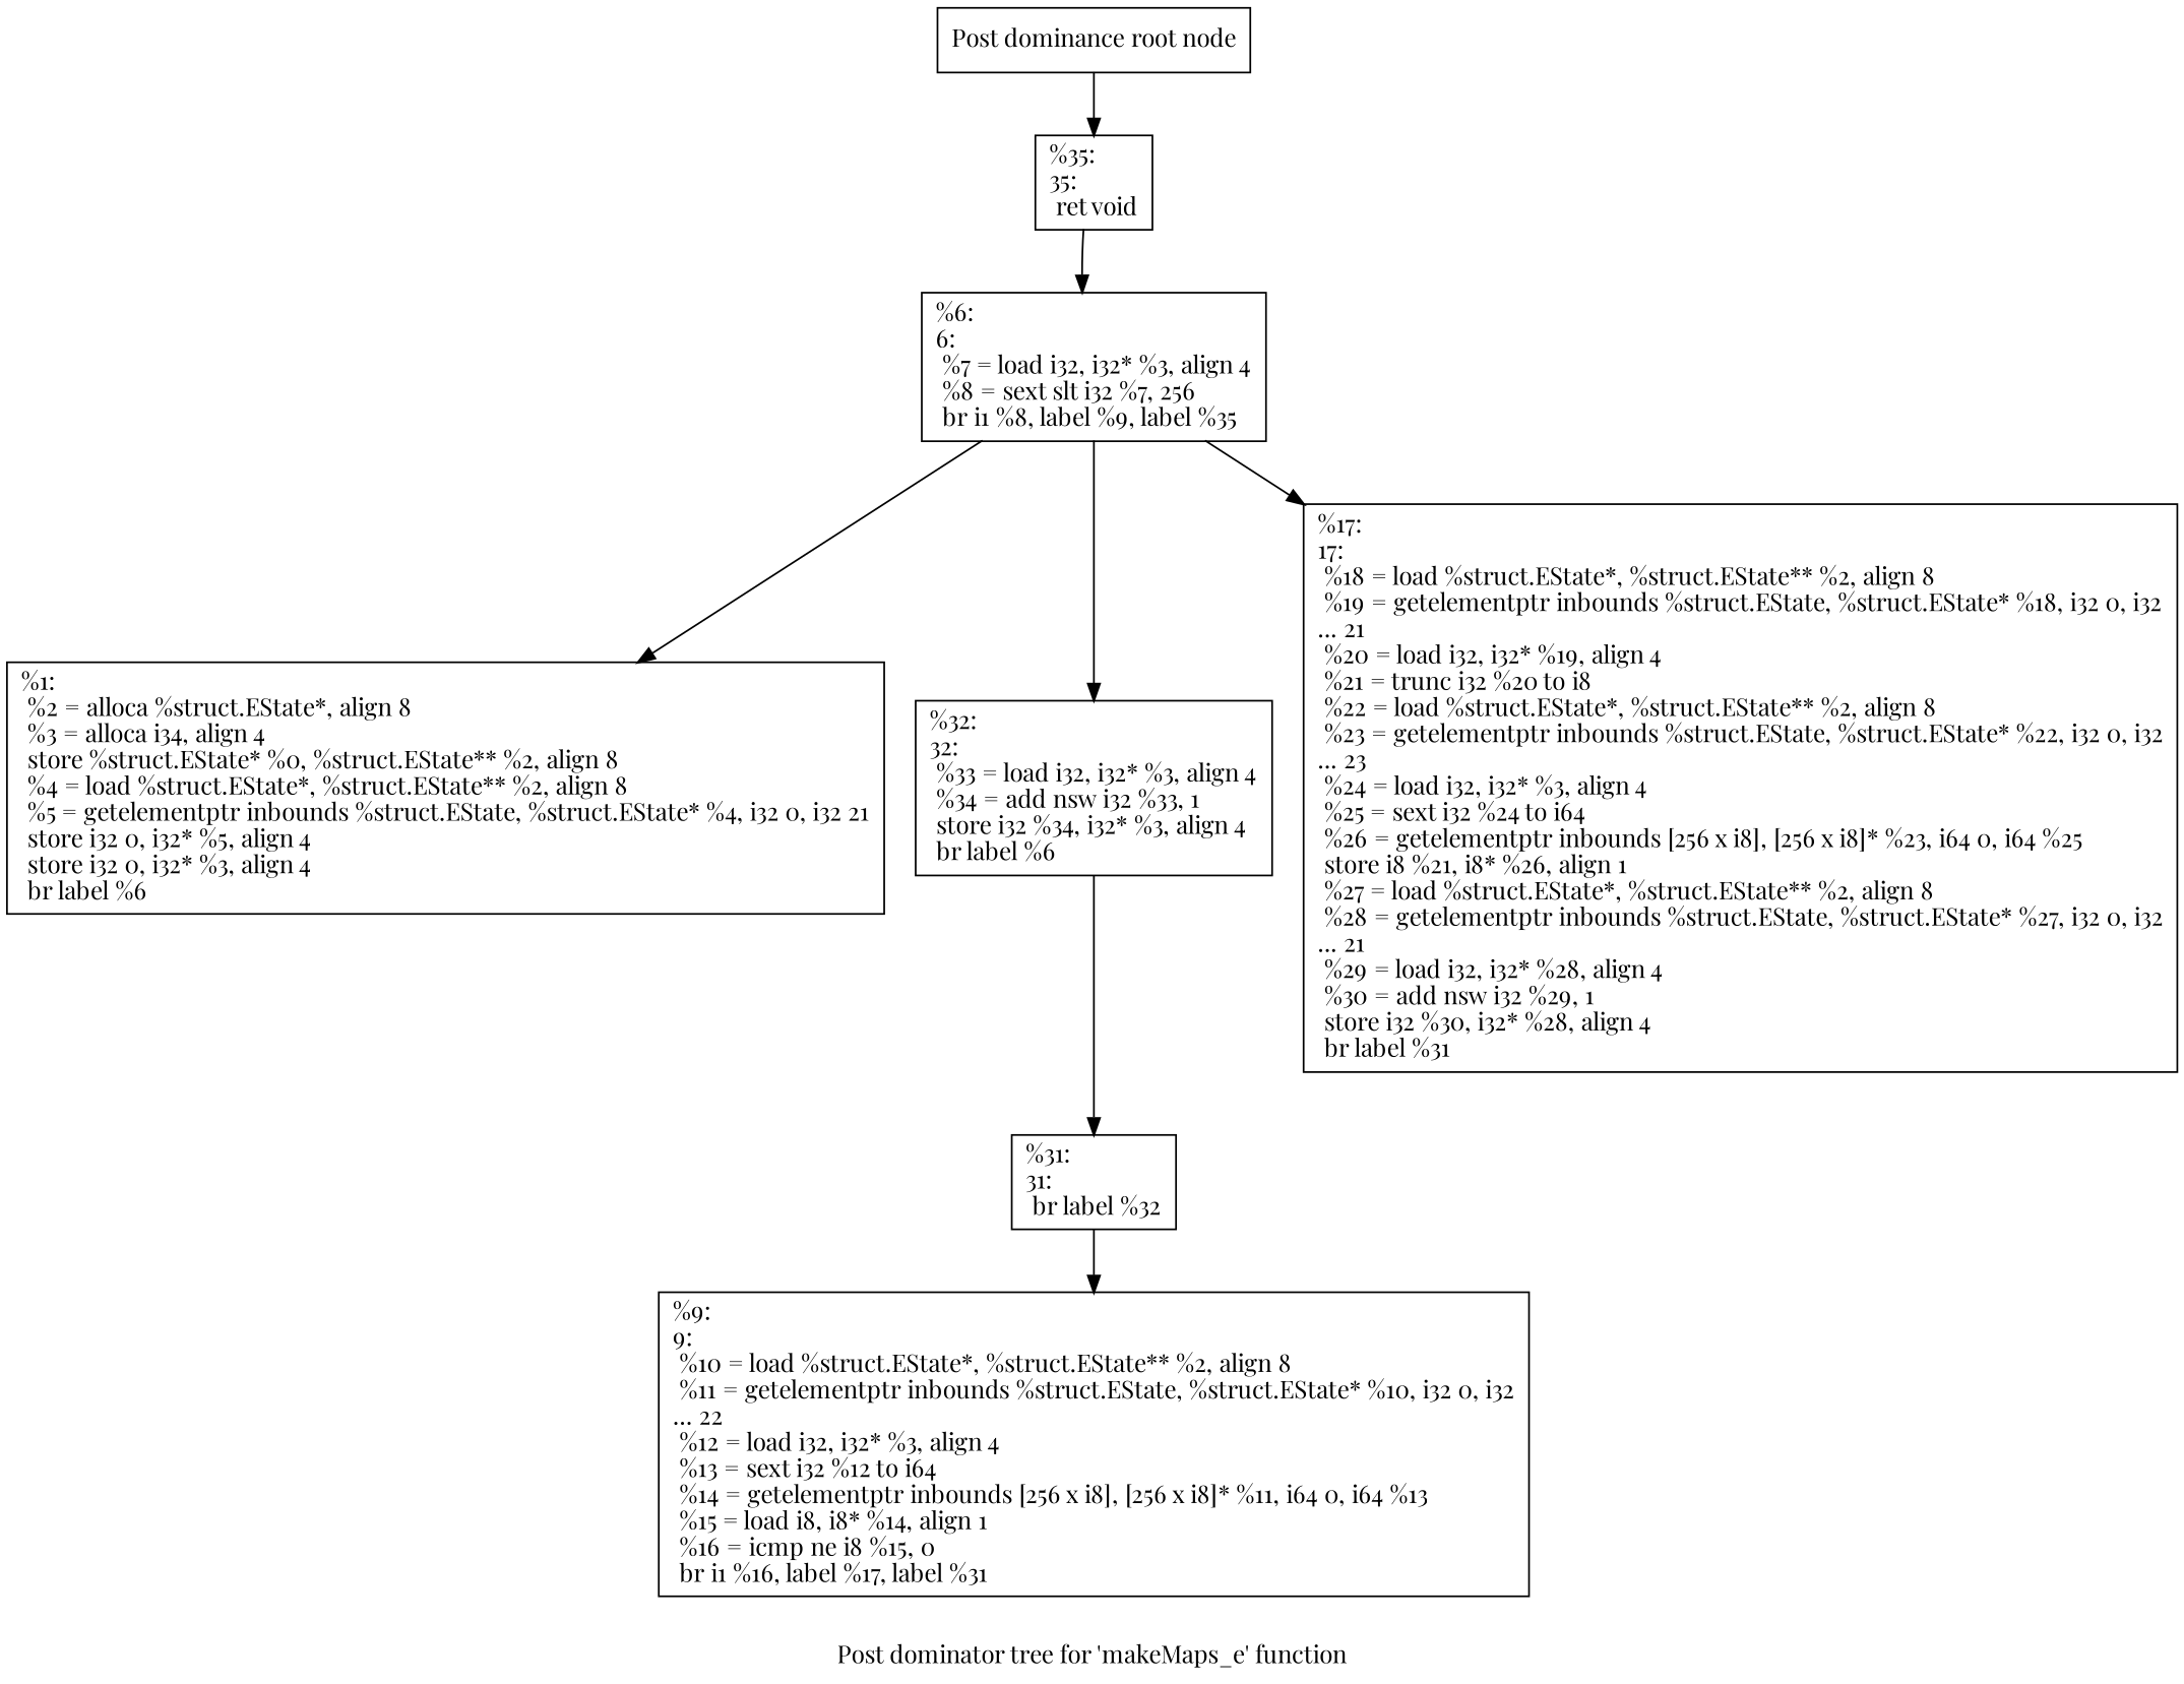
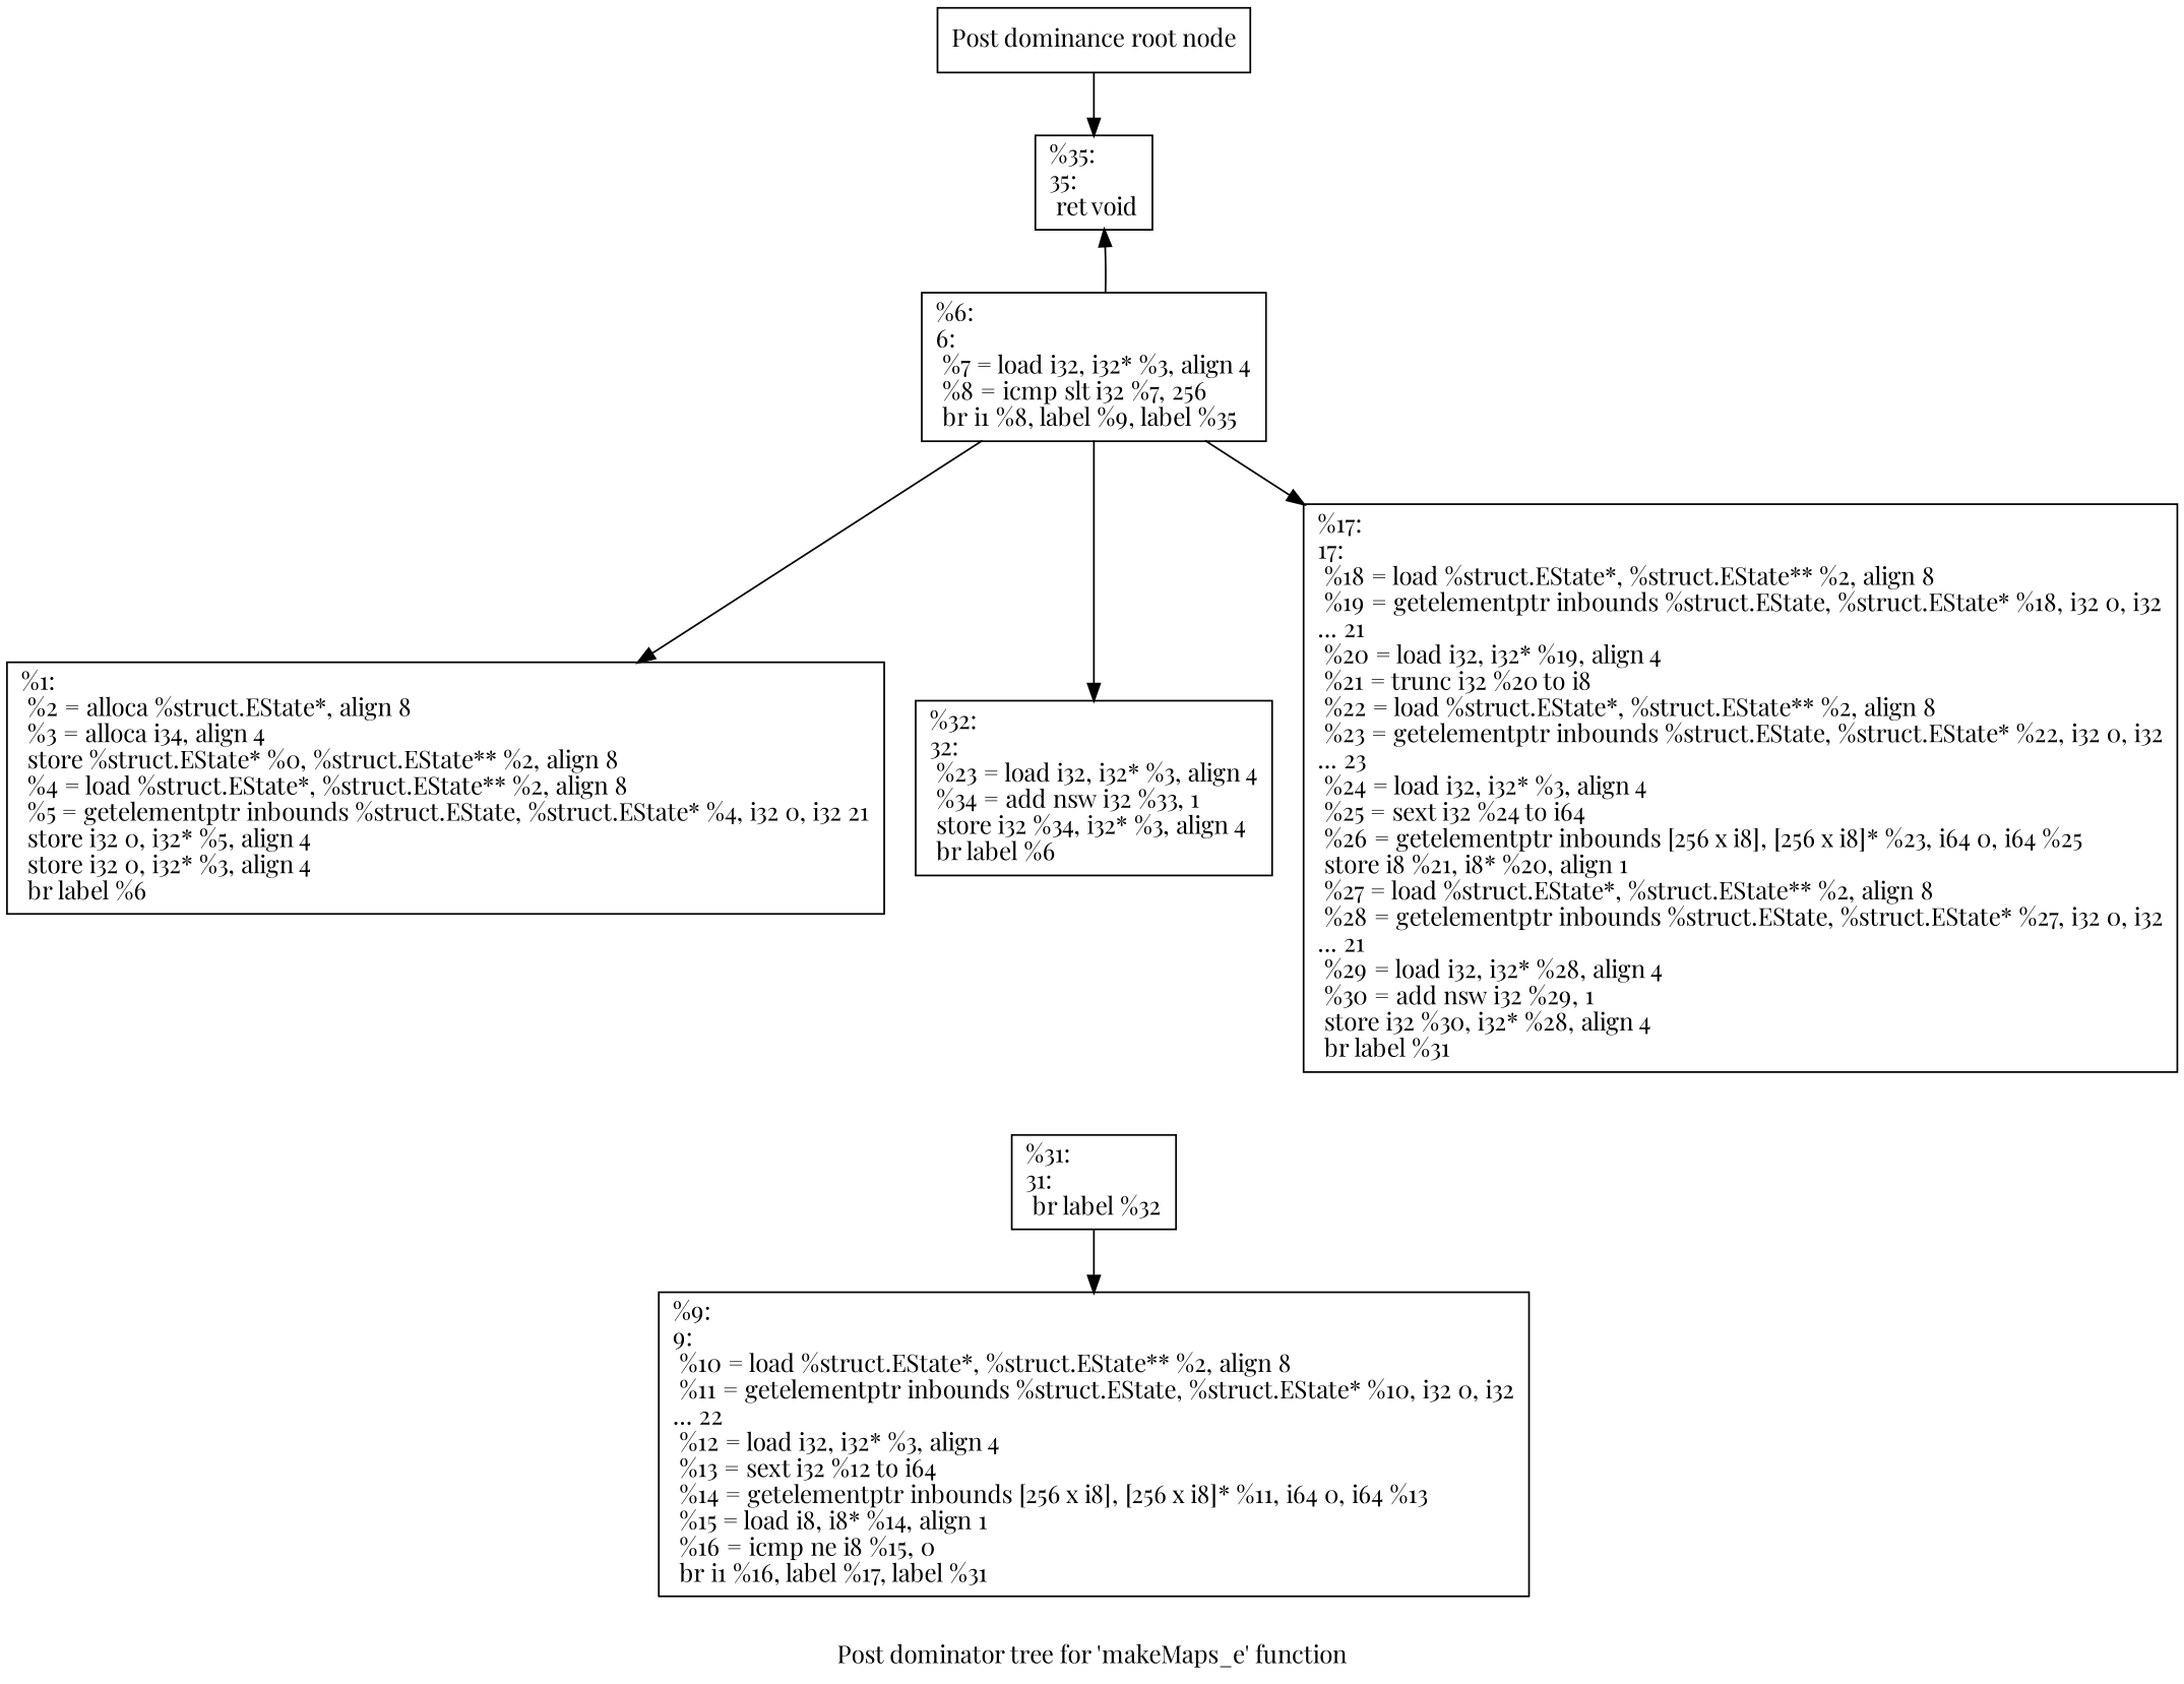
  digraph {
    fontname="Playfair Display"
    label="Post dominator tree for 'makeMaps_e' function"
    node [fontname="Playfair Display" shape=record]
    edge [fontname="Playfair Display"]
    n1 [label="{Post dominance root node}"]
    n2 [label="{%35:\l35:                                               \l  ret void\l}"]
-   n3 [label="{%6:\l6:                                                \l  %7 = load i32, i32* %3, align 4\l  %8 = sext slt i32 %7, 256\l  br i1 %8, label %9, label %35\l}"]
+   n3 [label="{%6:\l6:                                                \l  %7 = load i32, i32* %3, align 4\l  %8 = icmp slt i32 %7, 256\l  br i1 %8, label %9, label %35\l}"]
    n4 [label="{%1:\l  %2 = alloca %struct.EState*, align 8\l  %3 = alloca i34, align 4\l  store %struct.EState* %0, %struct.EState** %2, align 8\l  %4 = load %struct.EState*, %struct.EState** %2, align 8\l  %5 = getelementptr inbounds %struct.EState, %struct.EState* %4, i32 0, i32 21\l  store i32 0, i32* %5, align 4\l  store i32 0, i32* %3, align 4\l  br label %6\l}"]
-   n5 [label="{%32:\l32:                                               \l  %33 = load i32, i32* %3, align 4\l  %34 = add nsw i32 %33, 1\l  store i32 %34, i32* %3, align 4\l  br label %6\l}"]
-   n6 [label="{%17:\l17:                                               \l  %18 = load %struct.EState*, %struct.EState** %2, align 8\l  %19 = getelementptr inbounds %struct.EState, %struct.EState* %18, i32 0, i32\l... 21\l  %20 = load i32, i32* %19, align 4\l  %21 = trunc i32 %20 to i8\l  %22 = load %struct.EState*, %struct.EState** %2, align 8\l  %23 = getelementptr inbounds %struct.EState, %struct.EState* %22, i32 0, i32\l... 23\l  %24 = load i32, i32* %3, align 4\l  %25 = sext i32 %24 to i64\l  %26 = getelementptr inbounds [256 x i8], [256 x i8]* %23, i64 0, i64 %25\l  store i8 %21, i8* %26, align 1\l  %27 = load %struct.EState*, %struct.EState** %2, align 8\l  %28 = getelementptr inbounds %struct.EState, %struct.EState* %27, i32 0, i32\l... 21\l  %29 = load i32, i32* %28, align 4\l  %30 = add nsw i32 %29, 1\l  store i32 %30, i32* %28, align 4\l  br label %31\l}"]
+   n5 [label="{%32:\l32:                                               \l  %23 = load i32, i32* %3, align 4\l  %34 = add nsw i32 %33, 1\l  store i32 %34, i32* %3, align 4\l  br label %6\l}"]
+   n6 [label="{%17:\l17:                                               \l  %18 = load %struct.EState*, %struct.EState** %2, align 8\l  %19 = getelementptr inbounds %struct.EState, %struct.EState* %18, i32 0, i32\l... 21\l  %20 = load i32, i32* %19, align 4\l  %21 = trunc i32 %20 to i8\l  %22 = load %struct.EState*, %struct.EState** %2, align 8\l  %23 = getelementptr inbounds %struct.EState, %struct.EState* %22, i32 0, i32\l... 23\l  %24 = load i32, i32* %3, align 4\l  %25 = sext i32 %24 to i64\l  %26 = getelementptr inbounds [256 x i8], [256 x i8]* %23, i64 0, i64 %25\l  store i8 %21, i8* %20, align 1\l  %27 = load %struct.EState*, %struct.EState** %2, align 8\l  %28 = getelementptr inbounds %struct.EState, %struct.EState* %27, i32 0, i32\l... 21\l  %29 = load i32, i32* %28, align 4\l  %30 = add nsw i32 %29, 1\l  store i32 %30, i32* %28, align 4\l  br label %31\l}"]
    n7 [label="{%31:\l31:                                               \l  br label %32\l}"]
    n8 [label="{%9:\l9:                                                \l  %10 = load %struct.EState*, %struct.EState** %2, align 8\l  %11 = getelementptr inbounds %struct.EState, %struct.EState* %10, i32 0, i32\l... 22\l  %12 = load i32, i32* %3, align 4\l  %13 = sext i32 %12 to i64\l  %14 = getelementptr inbounds [256 x i8], [256 x i8]* %11, i64 0, i64 %13\l  %15 = load i8, i8* %14, align 1\l  %16 = icmp ne i8 %15, 0\l  br i1 %16, label %17, label %31\l}"]
    n1 -> n2
-   n2 -> n3
+   n3 -> n2
    n3 -> n4
    n3 -> n5
    n3 -> n6
-   n5 -> n7
    n7 -> n8
  }
